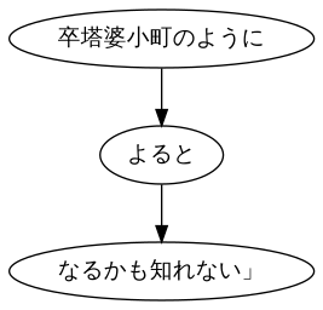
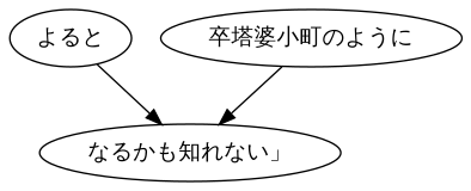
  digraph {
    fontname="EB Garamond"
    node [fontname="EB Garamond"]
    edge [fontname="EB Garamond"]
    n1 [label="よると"]
    n2 [label="なるかも知れない」"]
    n3 [label="卒塔婆小町のように"]
    n1 -> n2
-   n3 -> n1
+   n3 -> n2
  }
